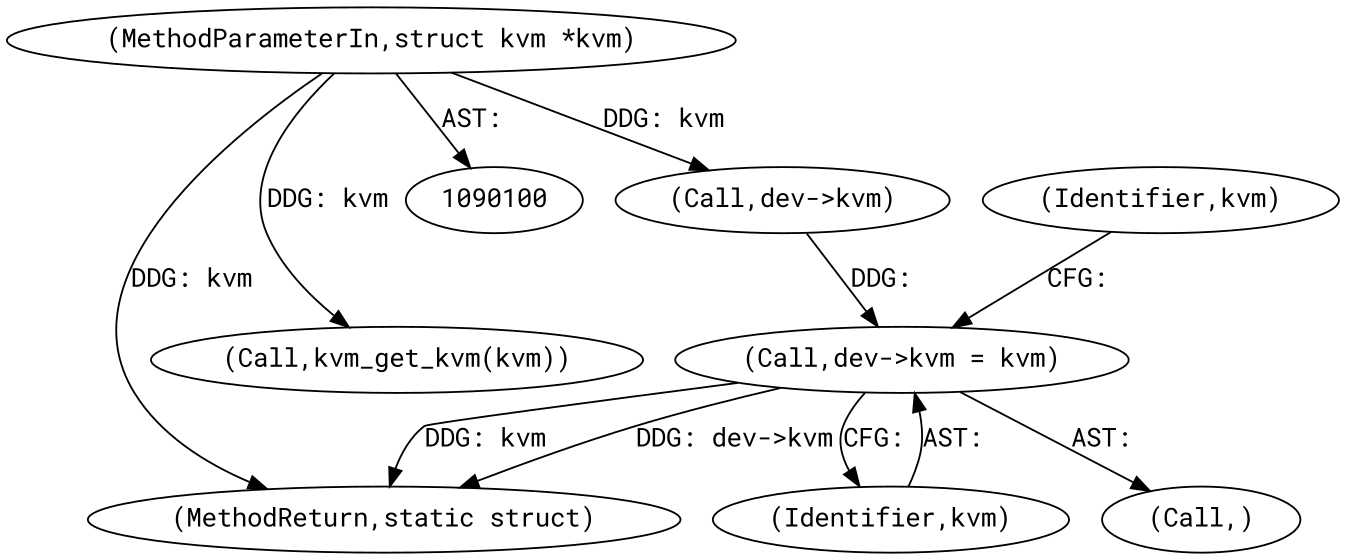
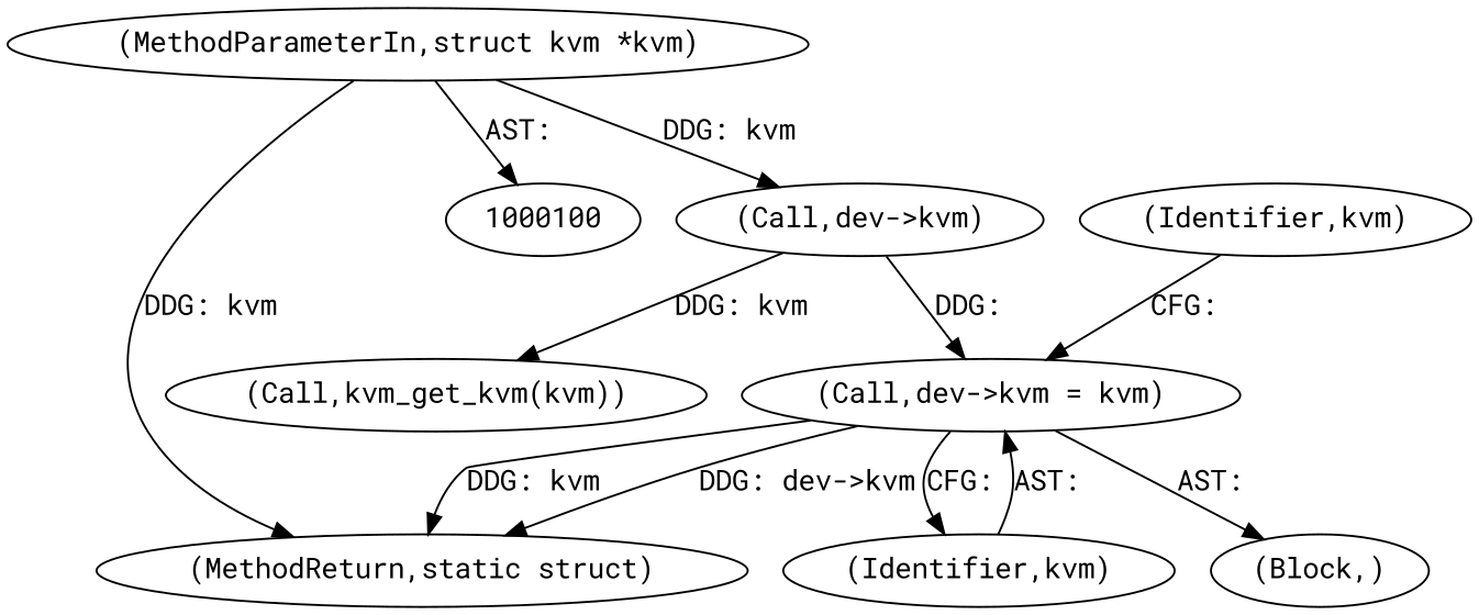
  digraph {
    fontname="Roboto Mono"
    node [fontname="Roboto Mono"]
    edge [fontname="Roboto Mono"]
    n1 [label="(Call,dev->kvm = kvm)"]
    n2 [label="(MethodReturn,static struct)"]
    n3 [label="(Identifier,kvm)"]
-   n4 [label="(Call,)"]
+   n4 [label="(Block,)"]
    n5 [label="(MethodParameterIn,struct kvm *kvm)"]
    n6 [label="(Call,kvm_get_kvm(kvm))"]
-   1000100 [label=1090100]
+   1000100
    n8 [label="(Call,dev->kvm)"]
    n9 [label="(Identifier,kvm)"]
    n1 -> n2 [label="DDG: kvm"]
    n1 -> n2 [label="DDG: dev->kvm"]
    n1 -> n3 [label="CFG: "]
    n1 -> n4 [label="AST: "]
    n3 -> n1 [label="AST: "]
    n5 -> n2 [label="DDG: kvm"]
-   n5 -> n6 [label="DDG: kvm"]
+   n8 -> n6 [label="DDG: kvm"]
    n5 -> 1000100 [label="AST: "]
    n5 -> n8 [label="DDG: kvm"]
    n8 -> n1 [label="DDG: "]
    n9 -> n1 [label="CFG: "]
  }
